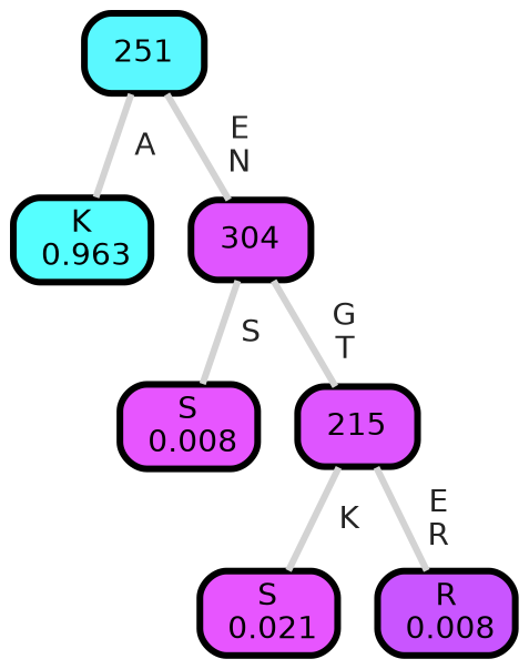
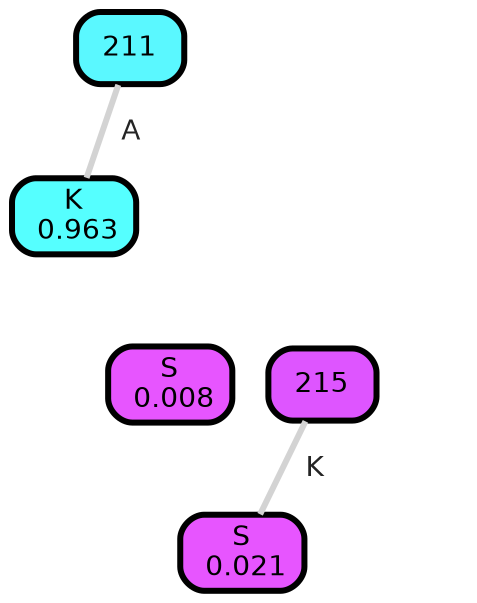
  graph {
    ranksep="0 equally"
    splines=straight
    node [color=black fillcolor="#e755ff" fontcolor=black fontname=helvetica penwidth=3 shape=box style="filled, rounded"]
    edge [color=lightgray fontcolor=grey14 fontname=helvetica fontweight=bold penwidth=3]
    n1 [fillcolor="#55ffff" label="K\n 0.963"]
-   n2 [fillcolor="#5af8ff" label=251]
-   n3 [fillcolor="#e055ff" label=304]
+   n2 [fillcolor="#5af8ff" label=211]
    n4 [label="S\n 0.008"]
    n5 [fillcolor="#de55ff" label=215]
    n6 [label="S\n 0.021"]
-   n7 [fillcolor="#c955ff" label="R\n 0.008"]
    subgraph sub_1 {
      rank=same
    }
    n2 -- n1 [label=" A"]
-   n2 -- n3 [label=" E\n N"]
-   n3 -- n4 [label=" S"]
-   n3 -- n5 [label=" G\n T"]
    n5 -- n6 [label=" K"]
-   n5 -- n7 [label=" E\n R"]
  }
